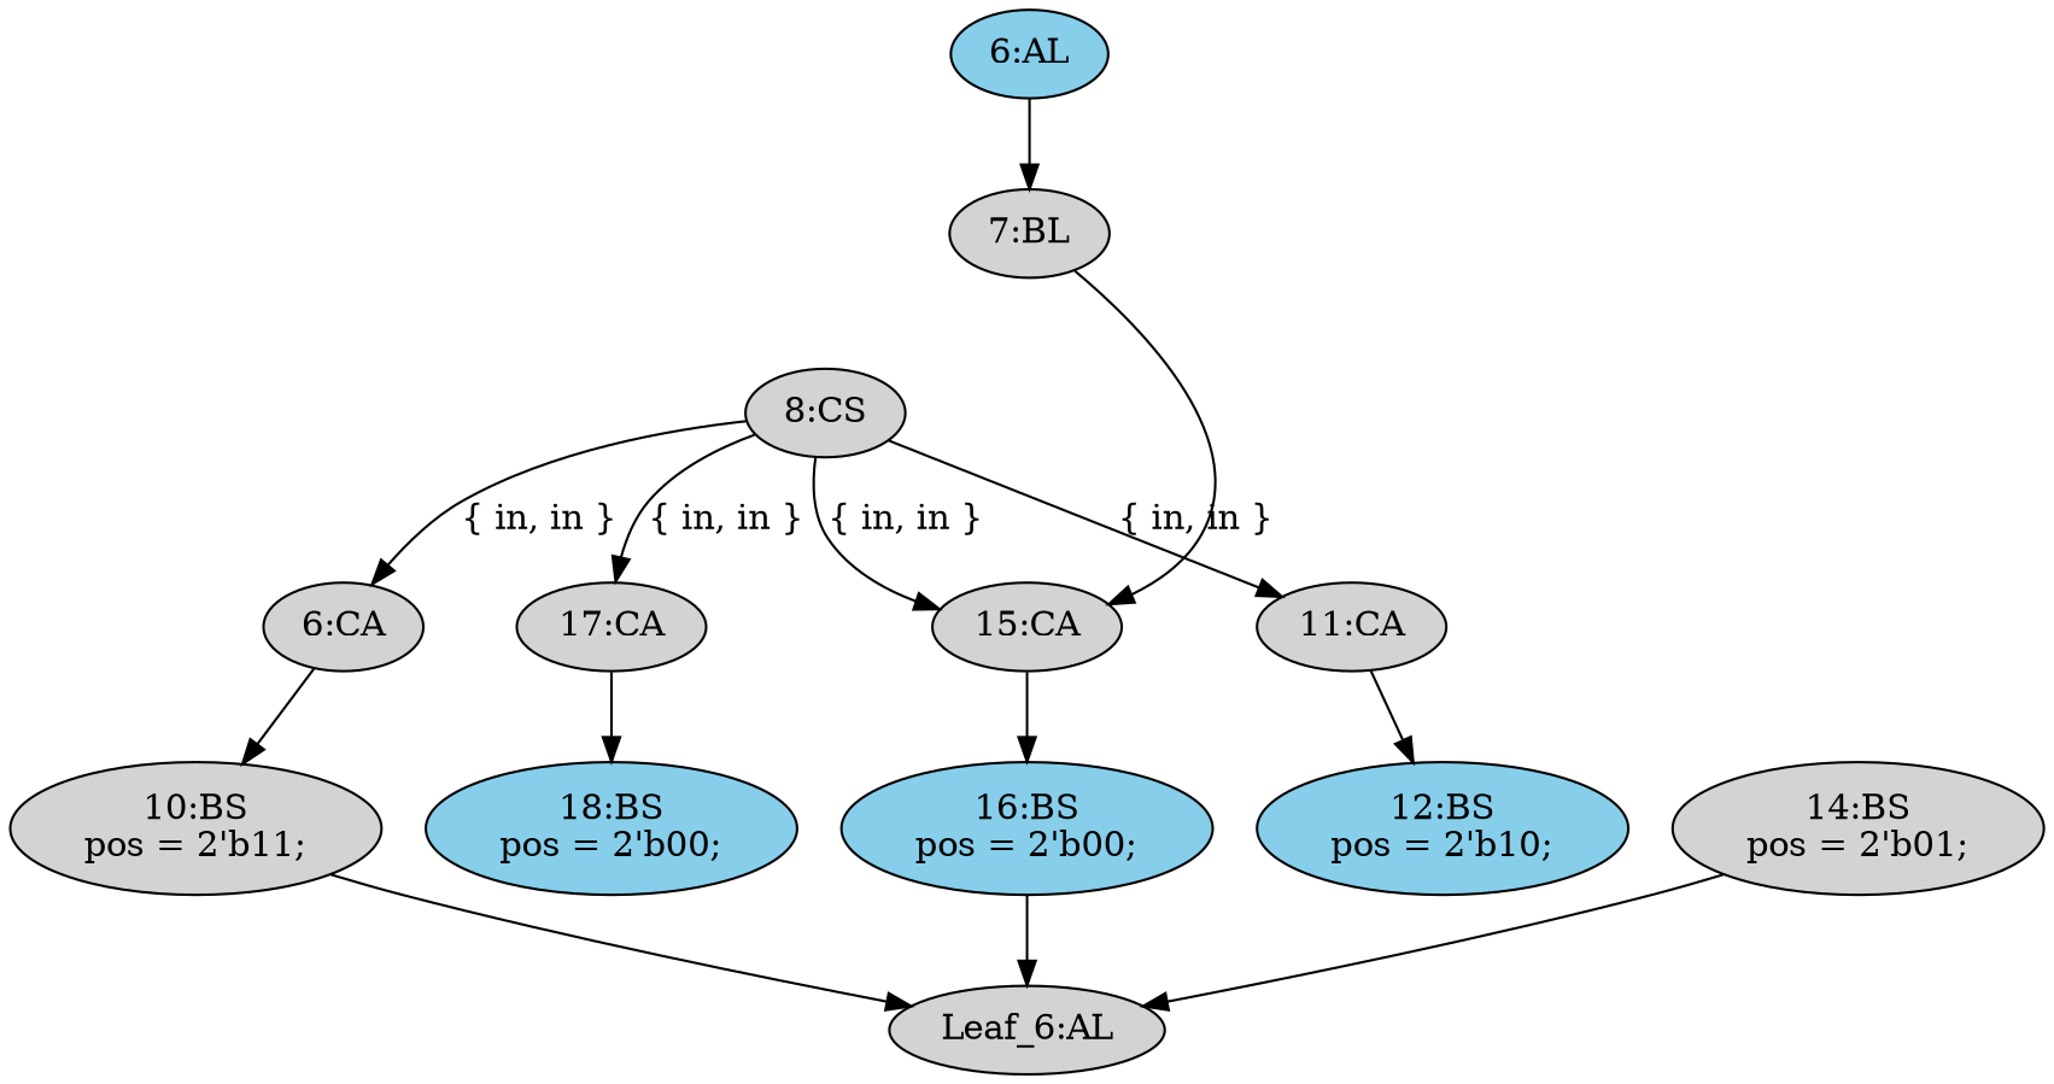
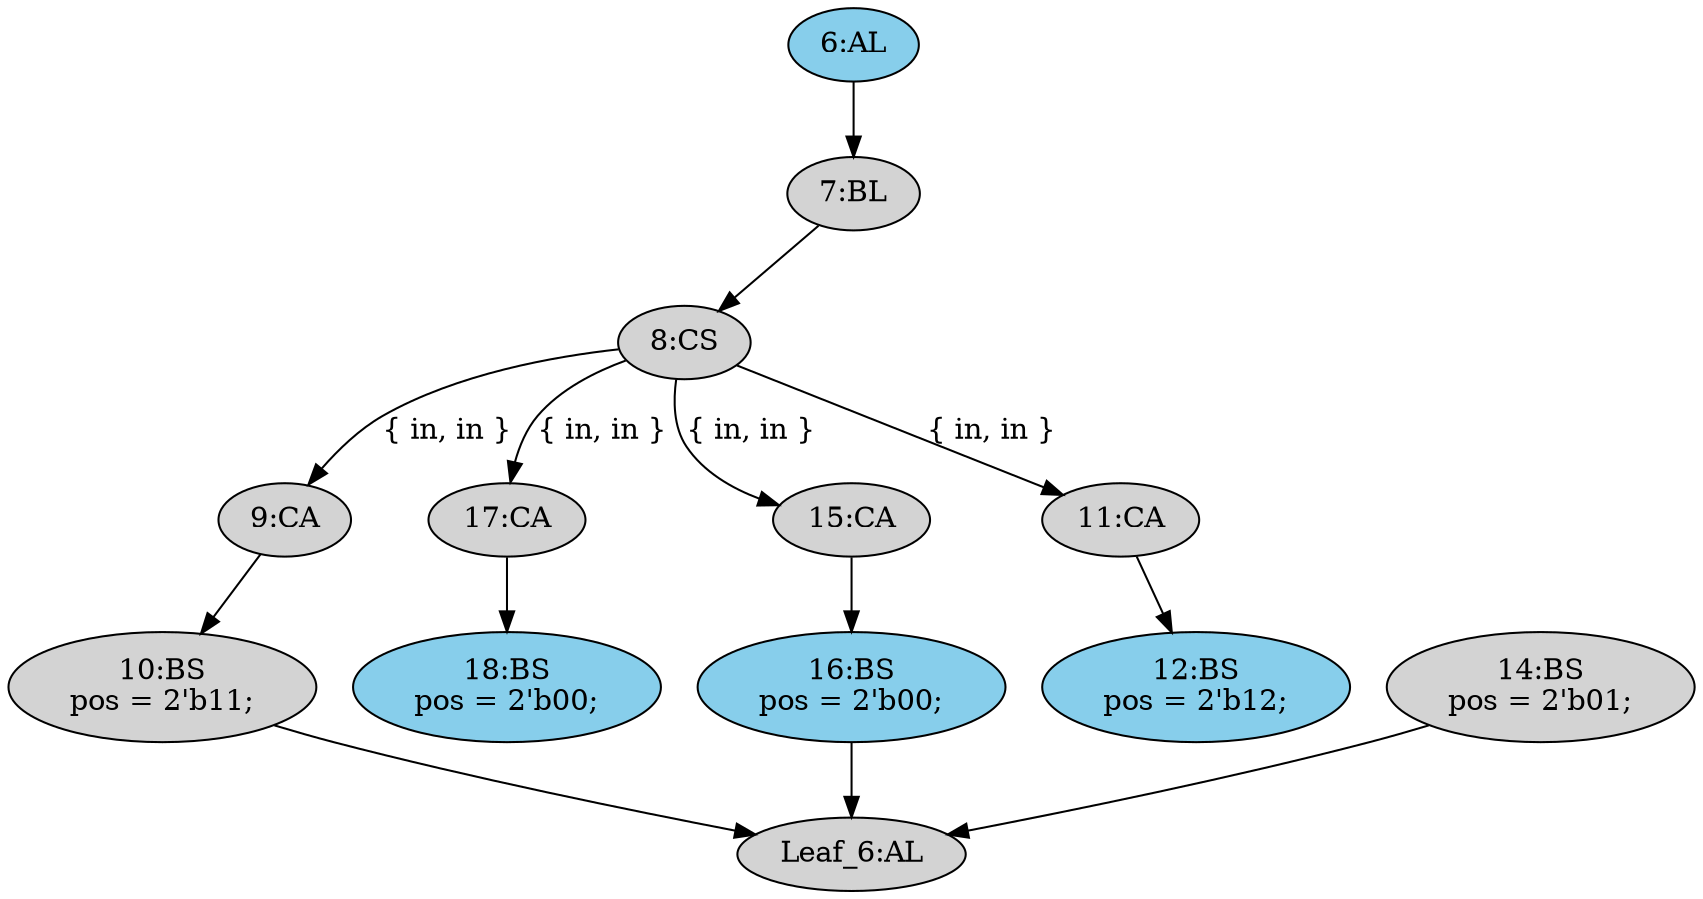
  strict digraph {
    node [fillcolor=lightgrey statements="[]" style=filled typ=BlockingSubstitution]
    edge [cond="[]" lineno=None]
    n1 [ast="<pyverilog.vparser.ast.Case object at 0x7f338e523410>" label="11:CA" typ=Case]
-   n2 [ast="<pyverilog.vparser.ast.BlockingSubstitution object at 0x7f338e523f10>" fillcolor=skyblue label="12:BS\npos = 2'b10;" statements="[<pyverilog.vparser.ast.BlockingSubstitution object at 0x7f338e523f10>]"]
+   n2 [ast="<pyverilog.vparser.ast.BlockingSubstitution object at 0x7f338e523f10>" fillcolor=skyblue label="12:BS\npos = 2'b12;" statements="[<pyverilog.vparser.ast.BlockingSubstitution object at 0x7f338e523f10>]"]
    n3 [def_var="['pos']" label="Leaf_6:AL" statements="" typ=""]
    n4 [ast="<pyverilog.vparser.ast.Case object at 0x7f338e53d650>" label="17:CA" typ=Case]
    n5 [ast="<pyverilog.vparser.ast.BlockingSubstitution object at 0x7f338e526790>" fillcolor=skyblue label="18:BS\npos = 2'b00;" statements="[<pyverilog.vparser.ast.BlockingSubstitution object at 0x7f338e526790>]"]
    n6 [ast="<pyverilog.vparser.ast.CaseStatement object at 0x7f338e53d510>" label="8:CS" typ=CaseStatement]
    n7 [ast="<pyverilog.vparser.ast.Case object at 0x7f338e531590>" label="15:CA" typ=Case]
-   n8 [ast="<pyverilog.vparser.ast.Case object at 0x7f338e4d6850>" label="6:CA" typ=Case]
+   n8 [ast="<pyverilog.vparser.ast.Case object at 0x7f338e4d6850>" label="9:CA" typ=Case]
    n9 [ast="<pyverilog.vparser.ast.BlockingSubstitution object at 0x7f338e53d710>" fillcolor=skyblue label="16:BS\npos = 2'b00;" statements="[<pyverilog.vparser.ast.BlockingSubstitution object at 0x7f338e53d710>]"]
    n10 [ast="<pyverilog.vparser.ast.BlockingSubstitution object at 0x7f338e5237d0>" label="10:BS\npos = 2'b11;" statements="[<pyverilog.vparser.ast.BlockingSubstitution object at 0x7f338e5237d0>]"]
    n11 [ast="<pyverilog.vparser.ast.BlockingSubstitution object at 0x7f338e531190>" label="14:BS\npos = 2'b01;" statements="[<pyverilog.vparser.ast.BlockingSubstitution object at 0x7f338e531190>]"]
    n12 [ast="<pyverilog.vparser.ast.Always object at 0x7f338e5b57d0>" clk_sens=False fillcolor=skyblue label="6:AL" sens="['in', 'in']" typ=Always use_var="['in']"]
    n13 [ast="<pyverilog.vparser.ast.Block object at 0x7f338e537210>" label="7:BL" typ=Block]
    n1 -> n2
    n4 -> n5
    n6 -> n1 [cond="['in', 'in']" label="{ in, in }" lineno=8]
    n6 -> n4 [cond="['in', 'in']" label="{ in, in }" lineno=8]
    n6 -> n7 [cond="['in', 'in']" label="{ in, in }" lineno=8]
    n6 -> n8 [cond="['in', 'in']" label="{ in, in }" lineno=8]
    n7 -> n9
    n8 -> n10
    n9 -> n3
    n10 -> n3
    n11 -> n3
    n12 -> n13
-   n13 -> n7
+   n13 -> n6
  }
